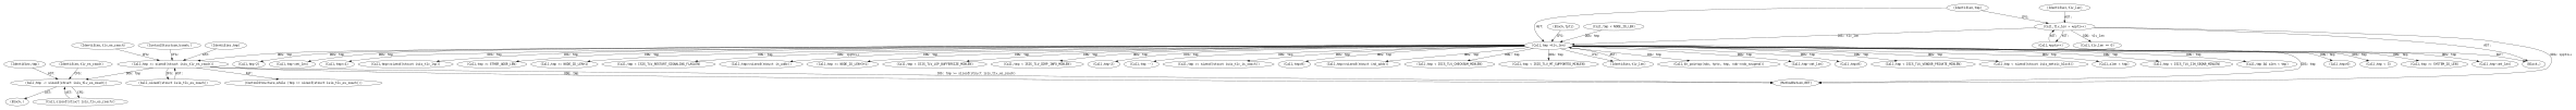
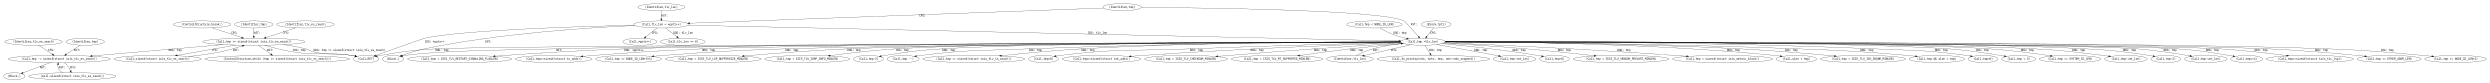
  digraph {
    fontname="IBM Plex Mono"
    node [fontname="IBM Plex Mono"]
    edge [fontname="IBM Plex Mono"]
    n1 [label="(Call,tmp >= sizeof(struct isis_tlv_es_reach))"]
    n2 [label="(Call,tmp -= sizeof(struct isis_tlv_es_reach))"]
-   n3 [label="(MethodReturn,RET)"]
+   n3 [label="(Call,RET)"]
    n4 [label="(Call,sizeof(struct isis_tlv_es_reach))"]
    n5 [label="(ControlStructure,while (tmp >= sizeof(struct isis_tlv_es_reach)))"]
    n6 [label="(Block,)"]
    n7 [label="(Call,sizeof(struct isis_tlv_es_reach))"]
    n8 [label="(Call,tmp =tlv_len)"]
    n9 [label="(Call,tmp >= SYSTEM_ID_LEN)"]
    n10 [label="(Call,tmp-=mt_len)"]
    n11 [label="(Call,tmp-2)"]
    n12 [label="(Call,tmp-=mt_len)"]
    n13 [label="(Call,tmp>=1)"]
    n14 [label="(Call,tmp>=sizeof(struct isis_tlv_lsp))"]
    n15 [label="(Call,tmp >= ETHER_ADDR_LEN)"]
    n16 [label="(Call,tmp >= NODE_ID_LEN+1)"]
    n17 [label="(Call,tmp < ISIS_TLV_RESTART_SIGNALING_FLAGLEN)"]
    n18 [label="(Call,tmp>=sizeof(struct in_addr))"]
    n19 [label="(Call,tmp >= NODE_ID_LEN+3+1)"]
    n20 [label="(Call,tmp < ISIS_TLV_LSP_BUFFERSIZE_MINLEN)"]
    n21 [label="(Call,tmp < ISIS_TLV_IDRP_INFO_MINLEN)"]
    n22 [label="(Call,tmp-2)"]
    n23 [label="(Call,tmp --)"]
    n24 [label="(Call,tmp >= sizeof(struct isis_tlv_is_reach))"]
    n25 [label="(Call,tmp>0)"]
    n26 [label="(Call,tmp>=sizeof(struct in6_addr))"]
    n27 [label="(Call,tmp < ISIS_TLV_CHECKSUM_MINLEN)"]
    n28 [label="(Call,tmp < ISIS_TLV_MT_SUPPORTED_MINLEN)"]
    n29 [label="(Identifier,tlv_len)"]
    n30 [label="(Call,fn_printzp(ndo, tptr, tmp, ndo->ndo_snapend))"]
    n31 [label="(Call,tmp-=mt_len)"]
    n32 [label="(Call,tmp>0)"]
    n33 [label="(Call,tmp < ISIS_TLV_VENDOR_PRIVATE_MINLEN)"]
    n34 [label="(Call,tmp < sizeof(struct isis_metric_block))"]
    n35 [label="(Call,alen < tmp)"]
    n36 [label="(Call,tmp < ISIS_TLV_IIH_SEQNR_MINLEN)"]
    n37 [label="(Call,tmp && alen < tmp)"]
    n38 [label="(Block,)"]
    n39 [label="(Call,tmp>0)"]
    n40 [label="(Call,tmp < 3)"]
    n41 [label="(Call,tmp < NODE_ID_LEN)"]
    n42 [label="(Call,tlv_len = *pptr++)"]
    n43 [label="(Call,*pptr++)"]
    n44 [label="(Call,tlv_len == 0)"]
    n45 [label="(Identifier,tlv_es_reach)"]
    n46 [label="(Identifier,tlv_es_reach)"]
    n47 [label="(Identifier,tmp)"]
    n48 [label="(ControlStructure,break;)"]
    n49 [label="(Identifier,tmp)"]
    n50 [label="(Identifier,tlv_len)"]
    n51 [label="(Block,tptr)"]
    n52 [label="(Identifier,tmp)"]
    n1 -> n2 [label="DDG: tmp"]
    n1 -> n3 [label="DDG: tmp"]
    n1 -> n3 [label="DDG: tmp >= sizeof(struct isis_tlv_es_reach)"]
    n1 -> n4 [label="CFG: "]
    n1 -> n5 [label="AST: "]
    n2 -> n6 [label="AST: "]
    n2 -> n7 [label="CFG: "]
    n4 -> n1 [label="AST: "]
    n7 -> n2 [label="AST: "]
-   n8 -> n1 [label="DDG: tmp"]
    n8 -> n3 [label="DDG: tmp"]
    n8 -> n9 [label="DDG: tmp"]
    n8 -> n10 [label="DDG: tmp"]
    n8 -> n11 [label="DDG: tmp"]
    n8 -> n12 [label="DDG: tmp"]
    n8 -> n13 [label="DDG: tmp"]
    n8 -> n14 [label="DDG: tmp"]
    n8 -> n15 [label="DDG: tmp"]
    n8 -> n16 [label="DDG: tmp"]
    n8 -> n17 [label="DDG: *pptr++"]
    n8 -> n18 [label="DDG: tmp"]
    n8 -> n19 [label="DDG: tmp"]
    n8 -> n20 [label="DDG: tmp"]
    n8 -> n21 [label="DDG: tmp"]
    n8 -> n22 [label="DDG: tmp"]
    n8 -> n23 [label="DDG: tmp"]
    n8 -> n24 [label="DDG: tmp"]
    n8 -> n25 [label="DDG: tmp"]
    n8 -> n26 [label="DDG: tmp"]
    n8 -> n27 [label="DDG: tmp"]
    n8 -> n28 [label="DDG: tmp"]
    n8 -> n29 [label="CFG: "]
    n8 -> n30 [label="DDG: tmp"]
    n8 -> n31 [label="DDG: tmp"]
    n8 -> n32 [label="DDG: tmp"]
    n8 -> n33 [label="DDG: tmp"]
    n8 -> n34 [label="DDG: tmp"]
    n8 -> n35 [label="DDG: tmp"]
    n8 -> n36 [label="DDG: tmp"]
    n8 -> n37 [label="DDG: tmp"]
    n8 -> n38 [label="AST: "]
    n8 -> n39 [label="DDG: tmp"]
    n8 -> n40 [label="DDG: tmp"]
    n29 -> n8 [label="AST: "]
    n41 -> n8 [label="DDG: tmp"]
    n42 -> n3 [label="DDG: *pptr++"]
    n42 -> n8 [label="DDG: tlv_len"]
    n42 -> n38 [label="AST: "]
-   n42 -> n43 [label="AST: "]
+   n42 -> n43 [label="CFG: "]
    n42 -> n44 [label="DDG: tlv_len"]
-   n43 -> n42 [label="AST: "]
    n45 -> n1 [label="CFG: "]
    n46 -> n2 [label="CFG: "]
    n47 -> n8 [label="AST: "]
    n47 -> n42 [label="CFG: "]
    n48 -> n1 [label="CFG: "]
    n49 -> n1 [label="AST: "]
    n50 -> n42 [label="AST: "]
    n51 -> n8 [label="CFG: "]
    n52 -> n2 [label="AST: "]
  }
